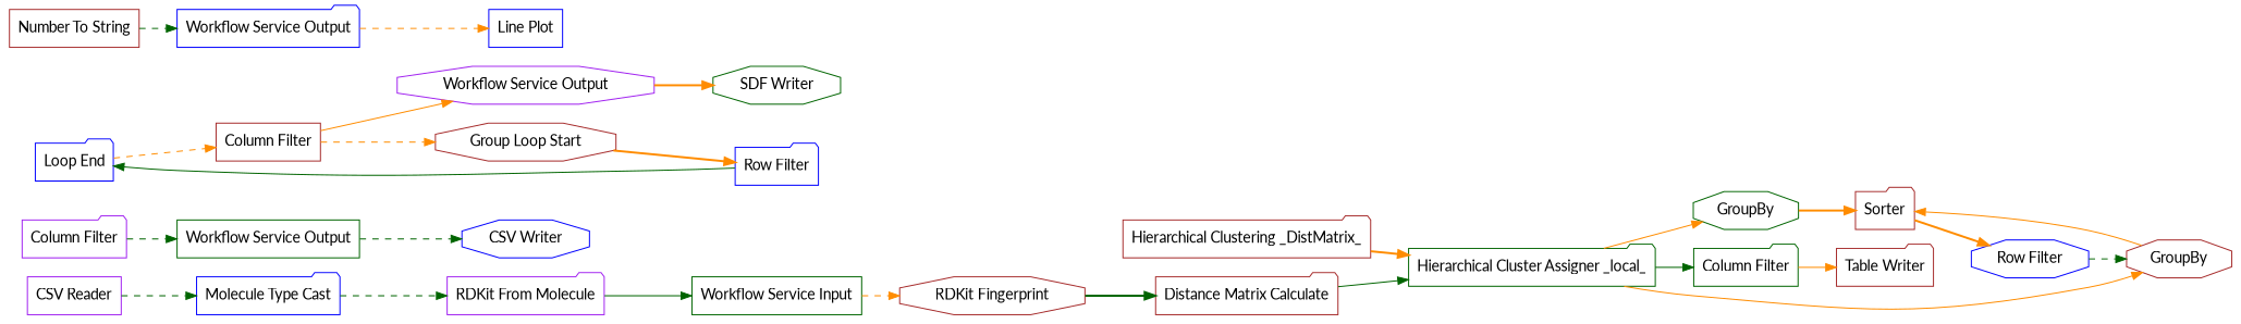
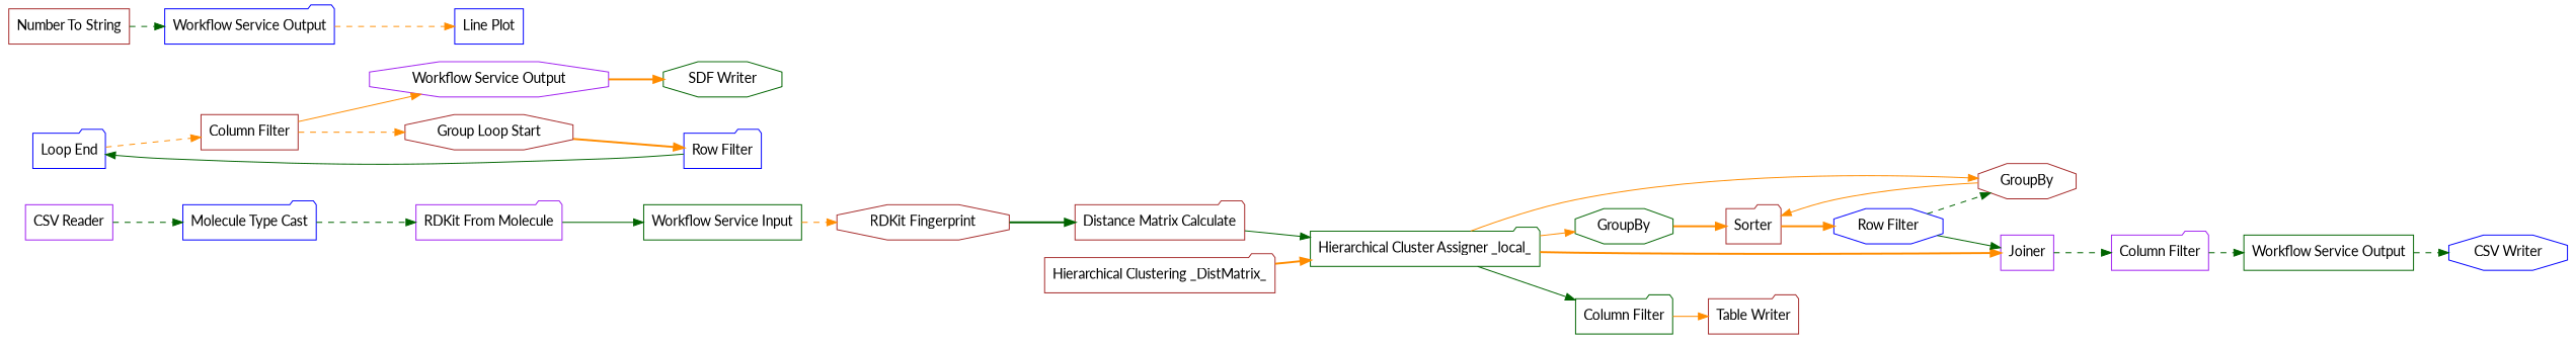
  digraph {
    fontname=Lato
    rankdir=LR
    node [color=brown fontname=Lato shape=folder]
    edge [color=darkorange fontname=Lato style=dashed]
    n1 [color=darkgreen label="Workflow Service Input" shape=box]
    n2 [label="RDKit Fingerprint" shape=octagon]
    n3 [label="Distance Matrix Calculate"]
    n4 [color=darkgreen label="Hierarchical Cluster Assigner _local_"]
    n5 [label="Hierarchical Clustering _DistMatrix_"]
    n6 [color=darkgreen label=GroupBy shape=octagon]
    n7 [color=darkgreen label="Column Filter"]
+   n8 [color=purple label=Joiner shape=box]
    n9 [label=GroupBy shape=octagon]
    n10 [label=Sorter]
    n11 [label="Table Writer"]
    n12 [color=purple label="Column Filter"]
    n13 [color=blue label="Loop End"]
    n14 [label="Column Filter" shape=box]
    n15 [color=purple label="Workflow Service Output" shape=octagon]
    n16 [label="Group Loop Start" shape=octagon]
    n17 [color=darkgreen label="SDF Writer" shape=octagon]
    n18 [color=blue label="Row Filter"]
    n19 [color=blue label="Row Filter" shape=octagon]
    n20 [label="Number To String" shape=box]
    n21 [color=blue label="Workflow Service Output"]
    n22 [color=blue label="Line Plot" shape=box]
    n23 [color=darkgreen label="Workflow Service Output" shape=box]
    n24 [color=blue label="CSV Writer" shape=octagon]
    n25 [color=purple label="RDKit From Molecule"]
    n26 [color=blue label="Molecule Type Cast"]
    n27 [color=purple label="CSV Reader" shape=box]
    n1 -> n2
    n2 -> n3 [color=darkgreen style=bold]
    n3 -> n4 [color=darkgreen style=solid]
    n4 -> n6 [style=solid]
    n4 -> n7 [color=darkgreen style=solid]
+   n4 -> n8 [style=bold]
    n4 -> n9 [style=solid]
    n5 -> n4 [style=bold]
    n6 -> n10 [style=bold]
    n7 -> n11 [style=solid]
+   n8 -> n12 [color=darkgreen]
    n9 -> n10 [style=solid]
    n10 -> n19 [style=bold]
    n12 -> n23 [color=darkgreen]
    n13 -> n14
    n14 -> n15 [style=solid]
    n14 -> n16
    n15 -> n17 [style=bold]
    n16 -> n18 [style=bold]
    n18 -> n13 [color=darkgreen style=solid]
+   n19 -> n8 [color=darkgreen style=solid]
    n19 -> n9 [color=darkgreen]
    n20 -> n21 [color=darkgreen]
    n21 -> n22
    n23 -> n24 [color=darkgreen]
    n25 -> n1 [color=darkgreen style=solid]
    n26 -> n25 [color=darkgreen]
    n27 -> n26 [color=darkgreen]
  }
